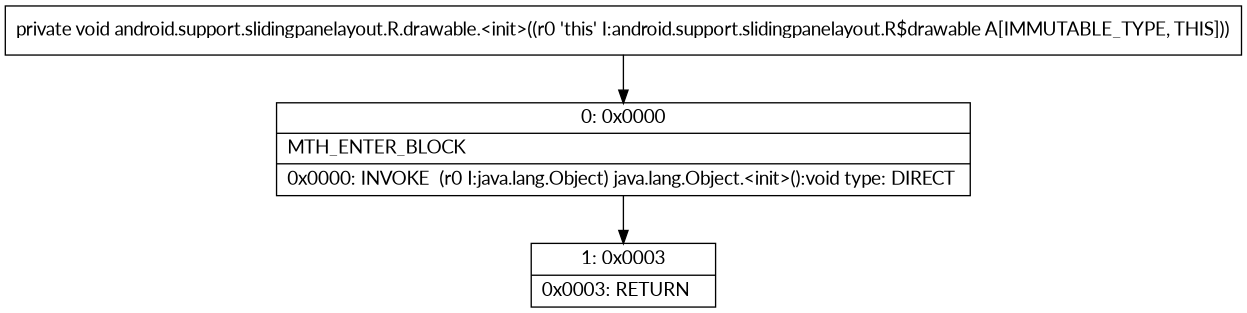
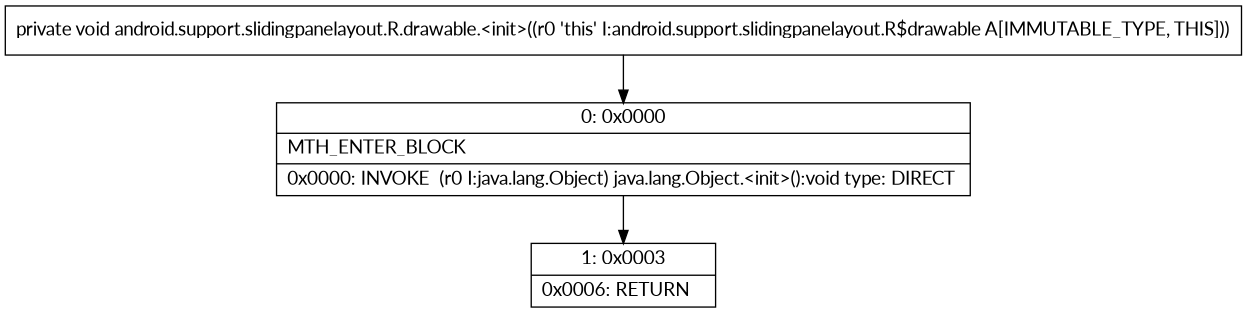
  digraph {
    fontname=Lato
    node [shape=record fontname=Lato]
    edge [fontname=Lato]
    n1 [label="{0\:\ 0x0000|MTH_ENTER_BLOCK\l|0x0000: INVOKE  (r0 I:java.lang.Object) java.lang.Object.\<init\>():void type: DIRECT \l}"]
-   n2 [label="{1\:\ 0x0003|0x0003: RETURN   \l}"]
+   n2 [label="{1\:\ 0x0003|0x0006: RETURN   \l}"]
    n3 [label="{private void android.support.slidingpanelayout.R.drawable.\<init\>((r0 'this' I:android.support.slidingpanelayout.R$drawable A[IMMUTABLE_TYPE, THIS])) }"]
    n1 -> n2
    n3 -> n1
  }
